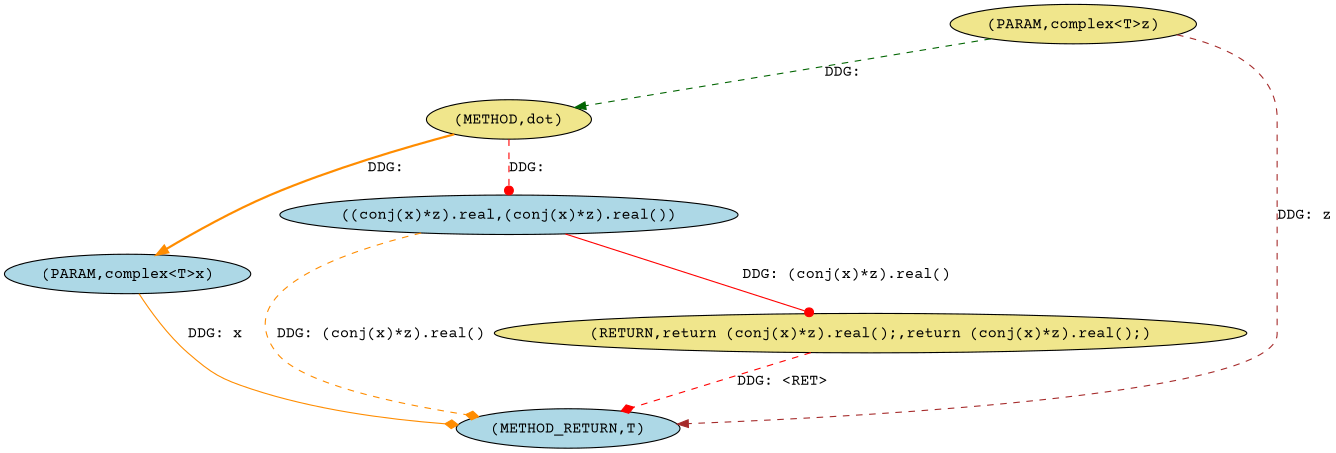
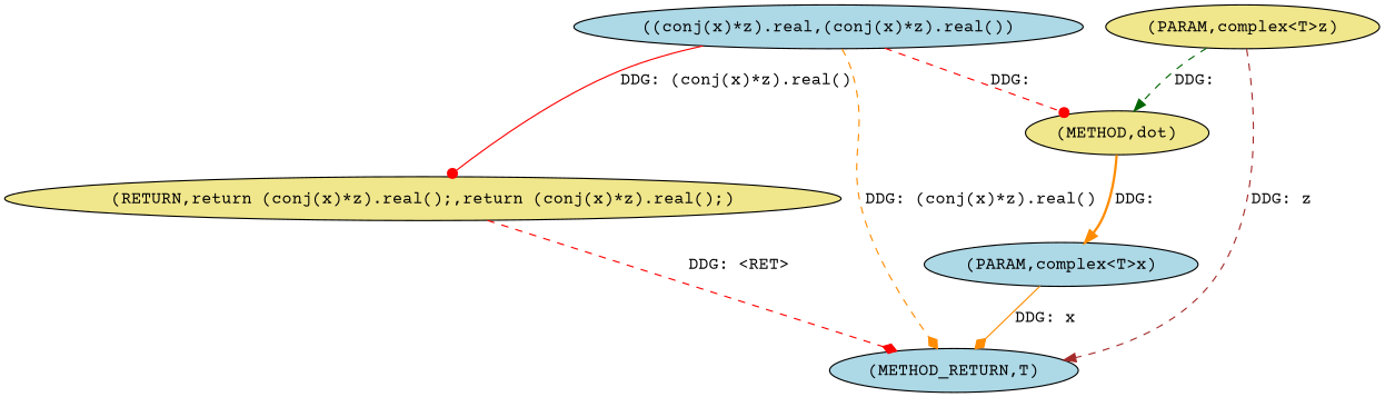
  digraph {
    fontname="Courier Prime"
    node [fillcolor=khaki fontname="Courier Prime" style=filled]
    edge [arrowhead=normal color=darkorange fontname="Courier Prime" style=dashed]
    n1 [label="(METHOD,dot)"]
    n2 [fillcolor=lightblue label="(PARAM,complex<T>x)"]
    n3 [fillcolor=lightblue label="((conj(x)*z).real,(conj(x)*z).real())"]
    n4 [fillcolor=lightblue label="(METHOD_RETURN,T)"]
    n5 [label="(PARAM,complex<T>z)"]
    n6 [label="(RETURN,return (conj(x)*z).real();,return (conj(x)*z).real();)"]
    n1 -> n2 [label="DDG: " style=bold]
-   n1 -> n3 [arrowhead=dot color=red label="DDG: "]
+   n3 -> n1 [arrowhead=dot color=red label="DDG: "]
    n2 -> n4 [arrowhead=diamond label="DDG: x" style=solid]
    n3 -> n4 [arrowhead=diamond label="DDG: (conj(x)*z).real()"]
    n3 -> n6 [arrowhead=dot color=red label="DDG: (conj(x)*z).real()" style=solid]
    n5 -> n1 [color=darkgreen label="DDG: "]
    n5 -> n4 [color=brown label="DDG: z"]
    n6 -> n4 [arrowhead=diamond color=red label="DDG: <RET>"]
  }
